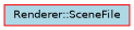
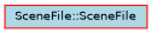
  digraph {
    rankdir=TB
-   n1 [color=red fillcolor=lightblue fontname=Helvetica fontsize=10 height=0.2 label="Renderer::SceneFile" shape=record style=filled width=0.4]
+   n1 [color=red fillcolor=lightblue fontname=Helvetica fontsize=10 height=0.2 label="SceneFile::SceneFile" shape=record style=filled width=0.4]
  }
